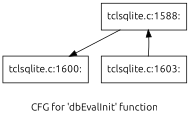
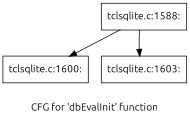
  digraph {
    fontname=Ubuntu
    label="CFG for 'dbEvalInit' function"
    node [fontname=Ubuntu shape=record]
    edge [fontname=Ubuntu]
    n1 [label="{tclsqlite.c:1588:}"]
    n2 [label="{tclsqlite.c:1600:}"]
    n3 [label="{tclsqlite.c:1603:}"]
    n1 -> n2
-   n3 -> n1
+   n1 -> n3
  }
